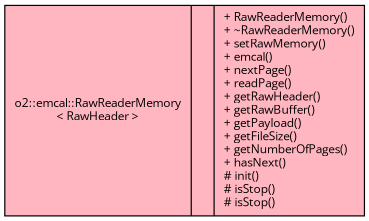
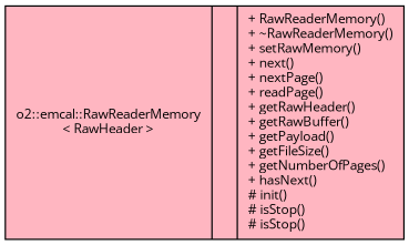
  digraph {
    rankdir=LR
    fontname="Open Sans"
-   n1 [color=black fillcolor=lightpink fontcolor=black fontname="Open Sans" fontsize=10 height=0.2 label="{o2::emcal::RawReaderMemory\l\< RawHeader \>\n||+ RawReaderMemory()\l+ ~RawReaderMemory()\l+ setRawMemory()\l+ emcal()\l+ nextPage()\l+ readPage()\l+ getRawHeader()\l+ getRawBuffer()\l+ getPayload()\l+ getFileSize()\l+ getNumberOfPages()\l+ hasNext()\l# init()\l# isStop()\l# isStop()\l}" shape=record style=filled width=0.4]
+   n1 [color=black fillcolor=lightpink fontcolor=black fontname="Open Sans" fontsize=10 height=0.2 label="{o2::emcal::RawReaderMemory\l\< RawHeader \>\n||+ RawReaderMemory()\l+ ~RawReaderMemory()\l+ setRawMemory()\l+ next()\l+ nextPage()\l+ readPage()\l+ getRawHeader()\l+ getRawBuffer()\l+ getPayload()\l+ getFileSize()\l+ getNumberOfPages()\l+ hasNext()\l# init()\l# isStop()\l# isStop()\l}" shape=record style=filled width=0.4]
  }
